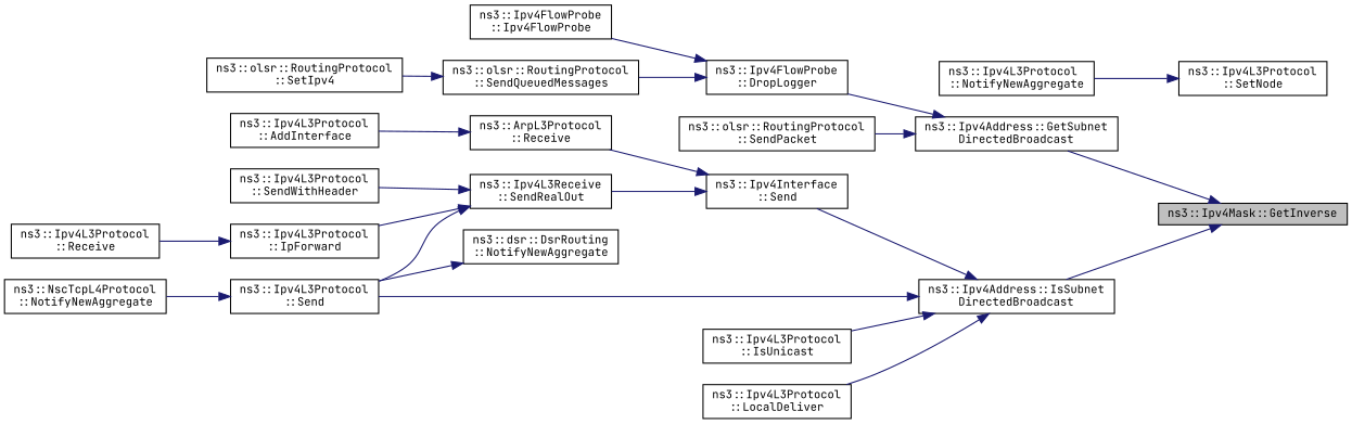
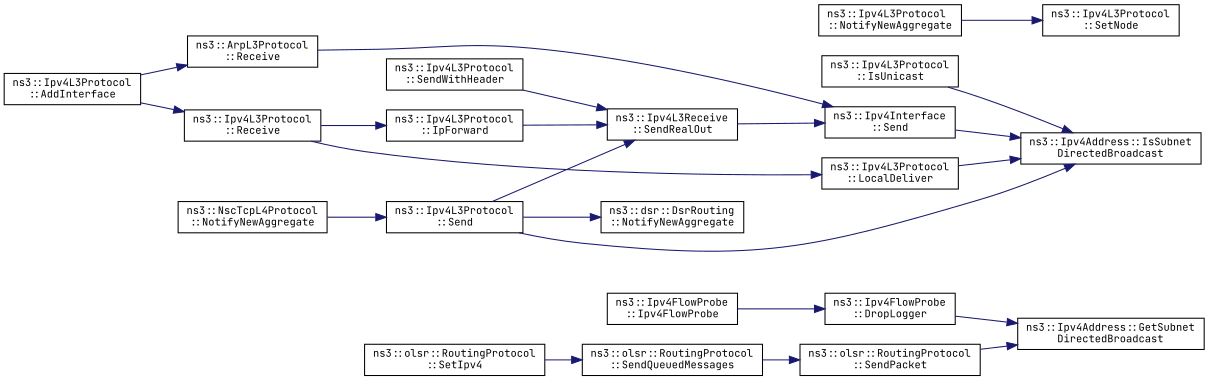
  digraph {
    fontname="JetBrains Mono"
    rankdir=RL
    node [color=black fillcolor=white fontname="JetBrains Mono" fontsize=10 shape=record style=filled]
    edge [color=midnightblue dir=back fontname="JetBrains Mono" fontsize=10 labelfontname=Helvetica labelfontsize=10 style=solid]
-   n1 [fillcolor=grey75 fontcolor=black height=0.2 label="ns3::Ipv4Mask::GetInverse" width=0.4]
    n2 [height=0.2 label="ns3::Ipv4Address::GetSubnet\lDirectedBroadcast" width=0.4]
    n3 [height=0.2 label="ns3::Ipv4Address::IsSubnet\lDirectedBroadcast" width=0.4]
    n4 [height=0.2 label="ns3::Ipv4FlowProbe\l::DropLogger" width=0.4]
    n5 [height=0.2 label="ns3::olsr::RoutingProtocol\l::SendPacket" width=0.4]
    n6 [height=0.2 label="ns3::Ipv4L3Protocol\l::IsUnicast" width=0.4]
    n7 [height=0.2 label="ns3::Ipv4L3Protocol\l::LocalDeliver" width=0.4]
    n8 [height=0.2 label="ns3::Ipv4Interface\l::Send" width=0.4]
    n9 [height=0.2 label="ns3::Ipv4L3Protocol\l::Send" width=0.4]
    n10 [height=0.2 label="ns3::Ipv4FlowProbe\l::Ipv4FlowProbe" width=0.4]
    n11 [height=0.2 label="ns3::olsr::RoutingProtocol\l::SendQueuedMessages" width=0.4]
    n12 [height=0.2 label="ns3::olsr::RoutingProtocol\l::SetIpv4" width=0.4]
    n13 [height=0.2 label="ns3::Ipv4L3Protocol\l::Receive" width=0.4]
    n14 [height=0.2 label="ns3::ArpL3Protocol\l::Receive" width=0.4]
    n15 [height=0.2 label="ns3::Ipv4L3Receive\l::SendRealOut" width=0.4]
    n16 [height=0.2 label="ns3::NscTcpL4Protocol\l::NotifyNewAggregate" width=0.4]
    n17 [height=0.2 label="ns3::Ipv4L3Protocol\l::AddInterface" width=0.4]
    n18 [height=0.2 label="ns3::Ipv4L3Protocol\l::SetNode" width=0.4]
    n19 [height=0.2 label="ns3::Ipv4L3Protocol\l::NotifyNewAggregate" width=0.4]
    n20 [height=0.2 label="ns3::Ipv4L3Protocol\l::IpForward" width=0.4]
    n21 [height=0.2 label="ns3::Ipv4L3Protocol\l::SendWithHeader" width=0.4]
    n22 [height=0.2 label="ns3::dsr::DsrRouting\l::NotifyNewAggregate" width=0.4]
-   n1 -> n2
-   n1 -> n3
    n2 -> n4
    n2 -> n5
    n3 -> n6
    n3 -> n7
    n3 -> n8
    n3 -> n9
    n4 -> n10
-   n4 -> n11
+   n5 -> n11
+   n7 -> n13
    n8 -> n14
    n8 -> n15
    n9 -> n16
    n11 -> n12
+   n13 -> n17
    n14 -> n17
    n15 -> n9
    n15 -> n20
    n15 -> n21
    n18 -> n19
    n20 -> n13
    n22 -> n9
  }
